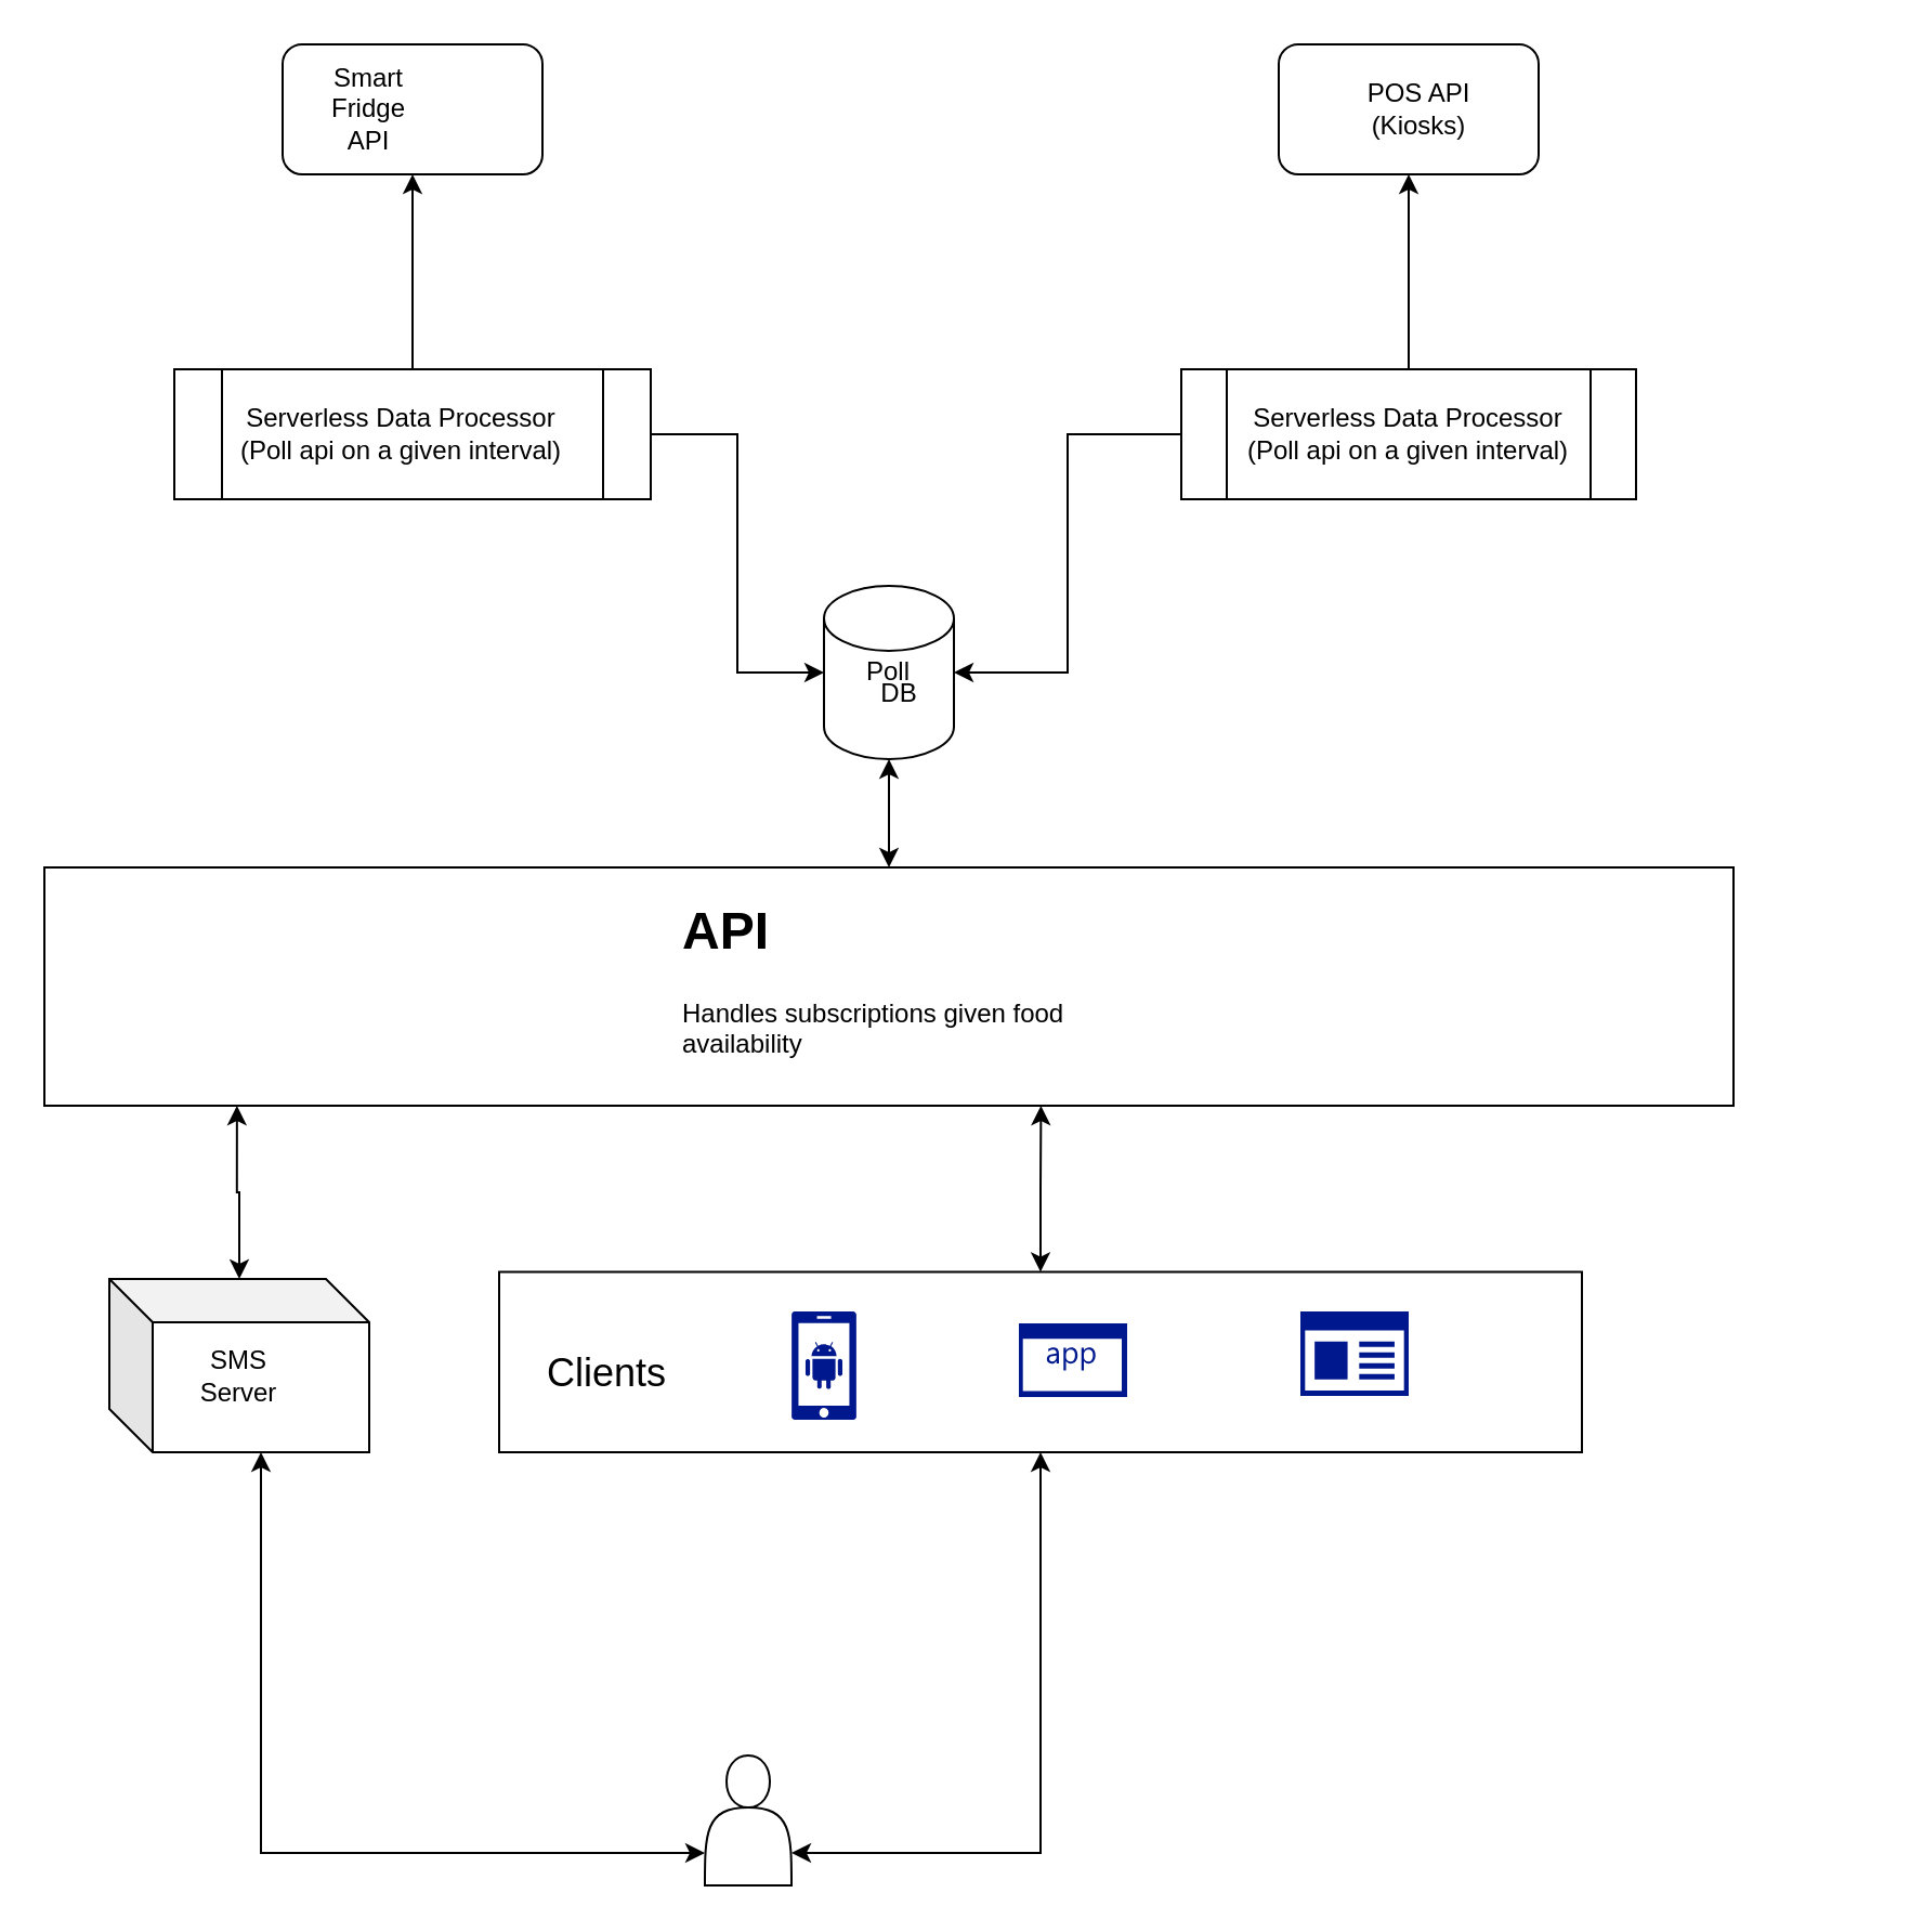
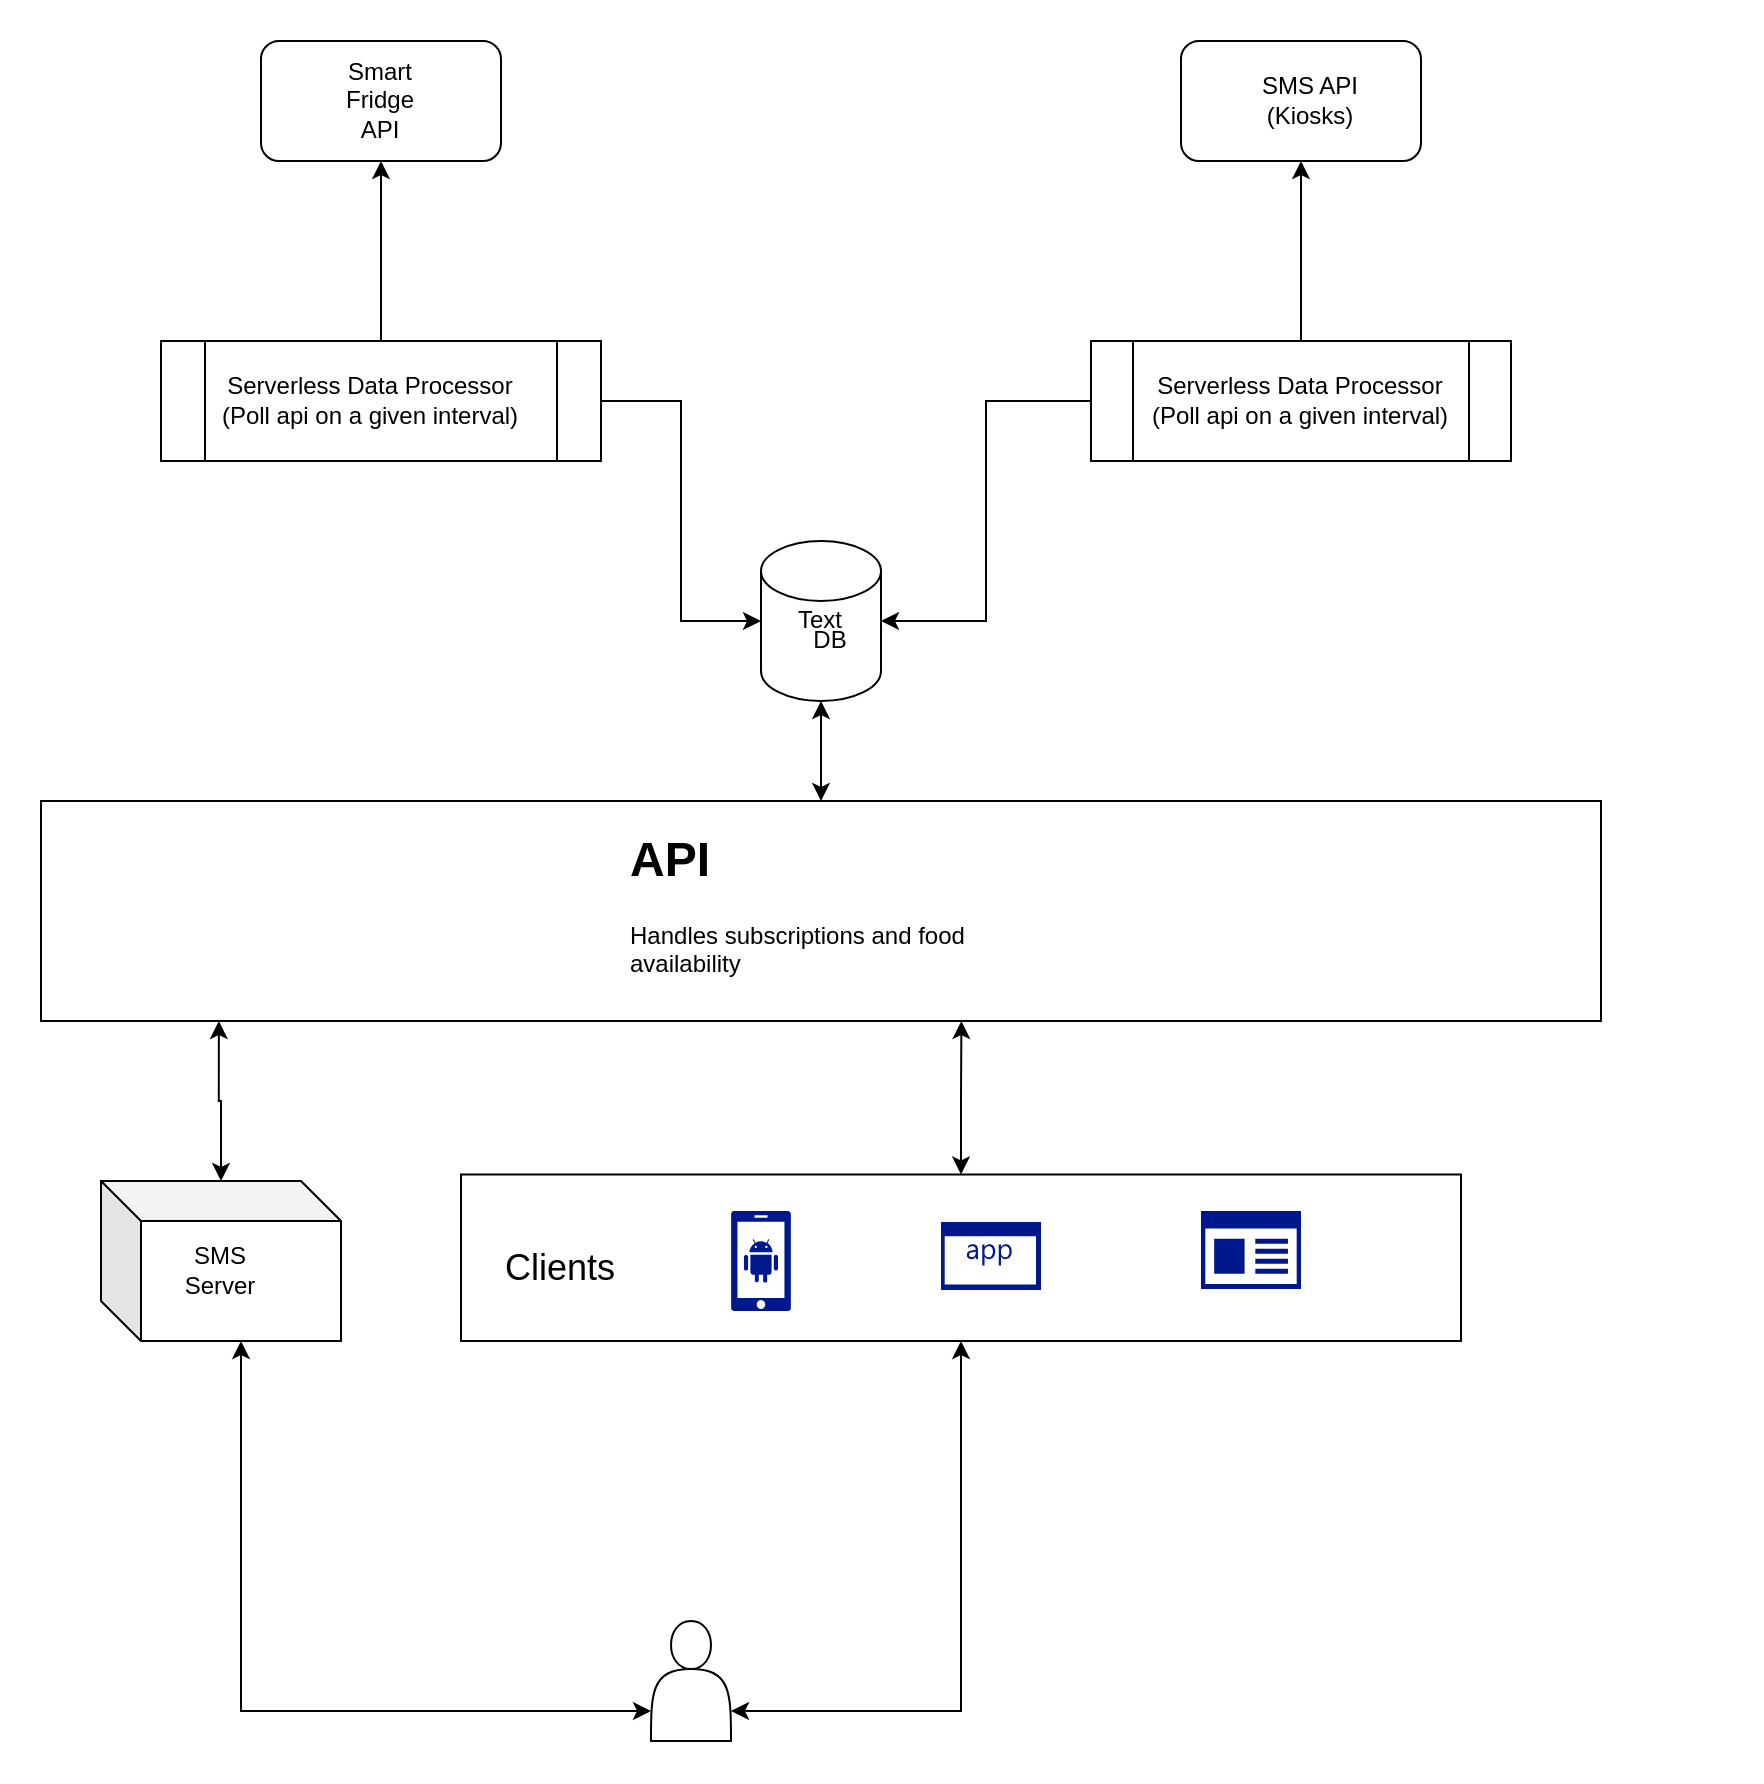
  <mxCell id="0" />
  <mxCell id="1" parent="0" />
  <mxCell id="2" style="edgeStyle=orthogonalEdgeStyle;rounded=0;orthogonalLoop=1;jettySize=auto;html=1;startArrow=classic;startFill=1;entryX=0.59;entryY=1;entryDx=0;entryDy=0;entryPerimeter=0;" edge="1" parent="1" source="37" target="27"><mxGeometry relative="1" as="geometry" /></mxCell>
  <mxCell id="3" value="" style="group" vertex="1" connectable="0" parent="1"><mxGeometry x="590" y="20" width="120" height="60" as="geometry" /></mxCell>
  <mxCell id="4" value="" style="rounded=1;whiteSpace=wrap;html=1;" vertex="1" parent="3"><mxGeometry width="120" height="60" as="geometry" /></mxCell>
- <mxCell id="5" value="POS API&lt;br&gt;(Kiosks)" style="text;html=1;strokeColor=none;fillColor=none;align=center;verticalAlign=middle;whiteSpace=wrap;rounded=0;" vertex="1" parent="3"><mxGeometry x="30" y="20" width="70" height="20" as="geometry" /></mxCell>
+ <mxCell id="5" value="SMS API&lt;br&gt;(Kiosks)" style="text;html=1;strokeColor=none;fillColor=none;align=center;verticalAlign=middle;whiteSpace=wrap;rounded=0;" vertex="1" parent="3"><mxGeometry x="30" y="20" width="70" height="20" as="geometry" /></mxCell>
  <mxCell id="6" value="" style="group" vertex="1" connectable="0" parent="1"><mxGeometry x="130" y="20" width="120" height="60" as="geometry" /></mxCell>
  <mxCell id="7" value="" style="rounded=1;whiteSpace=wrap;html=1;" vertex="1" parent="6"><mxGeometry width="120" height="60" as="geometry" /></mxCell>
- <mxCell id="8" value="Smart Fridge&lt;br&gt;API" style="text;html=1;strokeColor=none;fillColor=none;align=center;verticalAlign=middle;whiteSpace=wrap;rounded=0;" vertex="1" parent="6"><mxGeometry x="20" y="20" width="40" height="20" as="geometry" /></mxCell>
+ <mxCell id="8" value="Smart Fridge&lt;br&gt;API" style="text;html=1;strokeColor=none;fillColor=none;align=center;verticalAlign=middle;whiteSpace=wrap;rounded=0;" vertex="1" parent="6"><mxGeometry x="40" y="20" width="40" height="20" as="geometry" /></mxCell>
  <mxCell id="9" style="edgeStyle=orthogonalEdgeStyle;rounded=0;orthogonalLoop=1;jettySize=auto;html=1;entryX=0.5;entryY=1;entryDx=0;entryDy=0;exitX=0.5;exitY=0;exitDx=0;exitDy=0;" edge="1" parent="1" source="17" target="4"><mxGeometry relative="1" as="geometry"><mxPoint x="650" y="160" as="sourcePoint" /></mxGeometry></mxCell>
  <mxCell id="10" style="edgeStyle=orthogonalEdgeStyle;rounded=0;orthogonalLoop=1;jettySize=auto;html=1;entryX=0.5;entryY=1;entryDx=0;entryDy=0;exitX=0.5;exitY=0;exitDx=0;exitDy=0;" edge="1" parent="1" source="21" target="7"><mxGeometry relative="1" as="geometry"><mxPoint x="180" y="120" as="sourcePoint" /></mxGeometry></mxCell>
  <mxCell id="11" value="" style="shape=cylinder3;whiteSpace=wrap;html=1;boundedLbl=1;backgroundOutline=1;size=15;" vertex="1" parent="1"><mxGeometry x="380" y="270" width="60" height="80" as="geometry" /></mxCell>
  <mxCell id="12" value="DB" style="text;html=1;strokeColor=none;fillColor=none;align=center;verticalAlign=middle;whiteSpace=wrap;rounded=0;" vertex="1" parent="1"><mxGeometry x="395" y="310" width="40" height="20" as="geometry" /></mxCell>
  <mxCell id="13" style="edgeStyle=orthogonalEdgeStyle;rounded=0;orthogonalLoop=1;jettySize=auto;html=1;entryX=0;entryY=0.5;entryDx=0;entryDy=0;entryPerimeter=0;exitX=1;exitY=0.5;exitDx=0;exitDy=0;" edge="1" parent="1" source="21" target="11"><mxGeometry relative="1" as="geometry"><mxPoint x="240" y="160" as="sourcePoint" /></mxGeometry></mxCell>
  <mxCell id="14" style="edgeStyle=orthogonalEdgeStyle;rounded=0;orthogonalLoop=1;jettySize=auto;html=1;entryX=1;entryY=0.5;entryDx=0;entryDy=0;entryPerimeter=0;exitX=0;exitY=0.5;exitDx=0;exitDy=0;" edge="1" parent="1" source="17" target="11"><mxGeometry relative="1" as="geometry"><mxPoint x="610" y="200" as="sourcePoint" /></mxGeometry></mxCell>
  <mxCell id="15" value="" style="group" vertex="1" connectable="0" parent="1"><mxGeometry x="560" y="170" width="210" height="60" as="geometry" /></mxCell>
  <mxCell id="16" value="" style="group" vertex="1" connectable="0" parent="15"><mxGeometry x="-15" width="210" height="60" as="geometry" /></mxCell>
  <mxCell id="17" value="" style="shape=process;whiteSpace=wrap;html=1;backgroundOutline=1;" vertex="1" parent="16"><mxGeometry width="210" height="60" as="geometry" /></mxCell>
  <mxCell id="18" value="Serverless Data Processor&lt;br&gt;(Poll api on a given interval)" style="text;html=1;strokeColor=none;fillColor=none;align=center;verticalAlign=middle;whiteSpace=wrap;rounded=0;" vertex="1" parent="16"><mxGeometry x="28" y="20" width="154" height="20" as="geometry" /></mxCell>
  <mxCell id="19" value="" style="group" vertex="1" connectable="0" parent="1"><mxGeometry x="140" y="170" width="160" height="60" as="geometry" /></mxCell>
  <mxCell id="20" value="" style="group" vertex="1" connectable="0" parent="19"><mxGeometry x="-60" width="220" height="60" as="geometry" /></mxCell>
  <mxCell id="21" value="" style="shape=process;whiteSpace=wrap;html=1;backgroundOutline=1;" vertex="1" parent="20"><mxGeometry width="220" height="60" as="geometry" /></mxCell>
  <mxCell id="22" value="Serverless Data Processor&lt;br&gt;(Poll api on a given interval)" style="text;html=1;strokeColor=none;fillColor=none;align=center;verticalAlign=middle;whiteSpace=wrap;rounded=0;" vertex="1" parent="20"><mxGeometry x="27.5" y="20" width="155.833" height="20" as="geometry" /></mxCell>
  <mxCell id="23" style="edgeStyle=orthogonalEdgeStyle;rounded=0;orthogonalLoop=1;jettySize=auto;html=1;entryX=0.5;entryY=1;entryDx=0;entryDy=0;entryPerimeter=0;startArrow=classic;startFill=1;" edge="1" parent="1" source="27" target="11"><mxGeometry relative="1" as="geometry" /></mxCell>
- <mxCell id="24" value="Poll" style="text;html=1;strokeColor=none;fillColor=none;align=center;verticalAlign=middle;whiteSpace=wrap;rounded=0;" vertex="1" parent="1"><mxGeometry x="390" y="300" width="40" height="20" as="geometry" /></mxCell>
+ <mxCell id="24" value="Text" style="text;html=1;strokeColor=none;fillColor=none;align=center;verticalAlign=middle;whiteSpace=wrap;rounded=0;" vertex="1" parent="1"><mxGeometry x="390" y="300" width="40" height="20" as="geometry" /></mxCell>
  <mxCell id="25" value="" style="group" vertex="1" connectable="0" parent="1"><mxGeometry x="20" y="420" width="840" height="130" as="geometry" /></mxCell>
  <mxCell id="26" value="" style="group" vertex="1" connectable="0" parent="25"><mxGeometry y="-20" width="780" height="130" as="geometry" /></mxCell>
  <mxCell id="27" value="" style="rounded=0;whiteSpace=wrap;html=1;" vertex="1" parent="26"><mxGeometry width="780" height="110" as="geometry" /></mxCell>
- <mxCell id="28" value="&lt;h1&gt;API&lt;/h1&gt;&lt;p&gt;Handles subscriptions given food availability&lt;/p&gt;" style="text;html=1;strokeColor=none;fillColor=none;spacing=5;spacingTop=-20;whiteSpace=wrap;overflow=hidden;rounded=0;" vertex="1" parent="26"><mxGeometry x="290" y="10" width="190" height="120" as="geometry" /></mxCell>
+ <mxCell id="28" value="&lt;h1&gt;API&lt;/h1&gt;&lt;p&gt;Handles subscriptions and food availability&lt;/p&gt;" style="text;html=1;strokeColor=none;fillColor=none;spacing=5;spacingTop=-20;whiteSpace=wrap;overflow=hidden;rounded=0;" vertex="1" parent="26"><mxGeometry x="290" y="10" width="190" height="120" as="geometry" /></mxCell>
  <mxCell id="29" style="edgeStyle=orthogonalEdgeStyle;rounded=0;orthogonalLoop=1;jettySize=auto;html=1;exitX=0;exitY=0.75;exitDx=0;exitDy=0;entryX=0;entryY=0;entryDx=70;entryDy=80;entryPerimeter=0;startArrow=classic;startFill=1;" edge="1" parent="1" source="31" target="34"><mxGeometry relative="1" as="geometry" /></mxCell>
  <mxCell id="30" style="edgeStyle=orthogonalEdgeStyle;rounded=0;orthogonalLoop=1;jettySize=auto;html=1;entryX=0.5;entryY=1;entryDx=0;entryDy=0;startArrow=classic;startFill=1;exitX=1;exitY=0.75;exitDx=0;exitDy=0;" edge="1" parent="1" source="31" target="37"><mxGeometry relative="1" as="geometry" /></mxCell>
  <mxCell id="31" value="" style="shape=actor;whiteSpace=wrap;html=1;" vertex="1" parent="1"><mxGeometry x="325" y="810" width="40" height="60" as="geometry" /></mxCell>
  <mxCell id="32" style="edgeStyle=orthogonalEdgeStyle;rounded=0;orthogonalLoop=1;jettySize=auto;html=1;entryX=0.114;entryY=1;entryDx=0;entryDy=0;entryPerimeter=0;startArrow=classic;startFill=1;" edge="1" parent="1" source="34" target="27"><mxGeometry relative="1" as="geometry" /></mxCell>
  <mxCell id="33" value="" style="group" vertex="1" connectable="0" parent="1"><mxGeometry x="50" y="590" width="120" height="80" as="geometry" /></mxCell>
  <mxCell id="34" value="" style="shape=cube;whiteSpace=wrap;html=1;boundedLbl=1;backgroundOutline=1;darkOpacity=0.05;darkOpacity2=0.1;" vertex="1" parent="33"><mxGeometry width="120" height="80" as="geometry" /></mxCell>
  <mxCell id="35" value="SMS Server" style="text;html=1;strokeColor=none;fillColor=none;align=center;verticalAlign=middle;whiteSpace=wrap;rounded=0;" vertex="1" parent="33"><mxGeometry x="40" y="34.5" width="40" height="20" as="geometry" /></mxCell>
  <mxCell id="36" value="" style="group" vertex="1" connectable="0" parent="1"><mxGeometry x="230" y="586.75" width="500" height="83.25" as="geometry" /></mxCell>
  <mxCell id="37" value="" style="rounded=0;whiteSpace=wrap;html=1;" vertex="1" parent="36"><mxGeometry width="500" height="83.25" as="geometry" /></mxCell>
  <mxCell id="38" value="" style="aspect=fixed;pointerEvents=1;shadow=0;dashed=0;html=1;strokeColor=none;labelPosition=center;verticalLabelPosition=bottom;verticalAlign=top;align=center;fillColor=#00188D;shape=mxgraph.mscae.enterprise.android_phone" vertex="1" parent="36"><mxGeometry x="135" y="18.25" width="30" height="50" as="geometry" /></mxCell>
  <mxCell id="39" value="" style="aspect=fixed;pointerEvents=1;shadow=0;dashed=0;html=1;strokeColor=none;labelPosition=center;verticalLabelPosition=bottom;verticalAlign=top;align=center;fillColor=#00188D;shape=mxgraph.mscae.enterprise.app_generic" vertex="1" parent="36"><mxGeometry x="370" y="18.25" width="50" height="39" as="geometry" /></mxCell>
  <mxCell id="40" value="" style="aspect=fixed;pointerEvents=1;shadow=0;dashed=0;html=1;strokeColor=none;labelPosition=center;verticalLabelPosition=bottom;verticalAlign=top;align=center;fillColor=#00188D;shape=mxgraph.mscae.enterprise.application" vertex="1" parent="36"><mxGeometry x="240" y="23.75" width="50" height="34" as="geometry" /></mxCell>
  <mxCell id="41" value="&lt;font style=&quot;font-size: 18px&quot;&gt;Clients&lt;/font&gt;" style="text;html=1;strokeColor=none;fillColor=none;align=center;verticalAlign=middle;whiteSpace=wrap;rounded=0;" vertex="1" parent="36"><mxGeometry x="30" y="37.25" width="40" height="20" as="geometry" /></mxCell>
